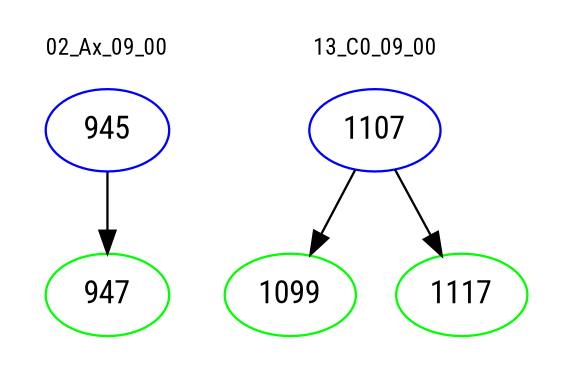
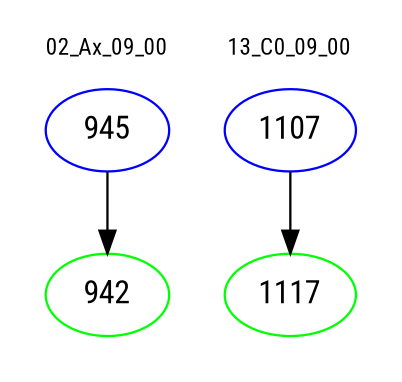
  digraph {
    fontname="Roboto Condensed"
    node [color=green fontname="Roboto Condensed"]
    edge [color=black fontname="Roboto Condensed"]
    n1 [color=blue label=945]
-   n2 [label=947]
+   n2 [label=942]
    n3 [color=blue label=1107]
-   n4 [label=1099]
    n5 [label=1117]
    subgraph cluster_1 {
      color=white
      fontsize=10
      label="02_Ax_09_00"
      n1
      n2
    }
    subgraph cluster_2 {
      color=white
      fontsize=10
      label="13_C0_09_00"
      n3
-     n4
      n5
    }
    n1 -> n2
-   n3 -> n4
    n3 -> n5
  }
